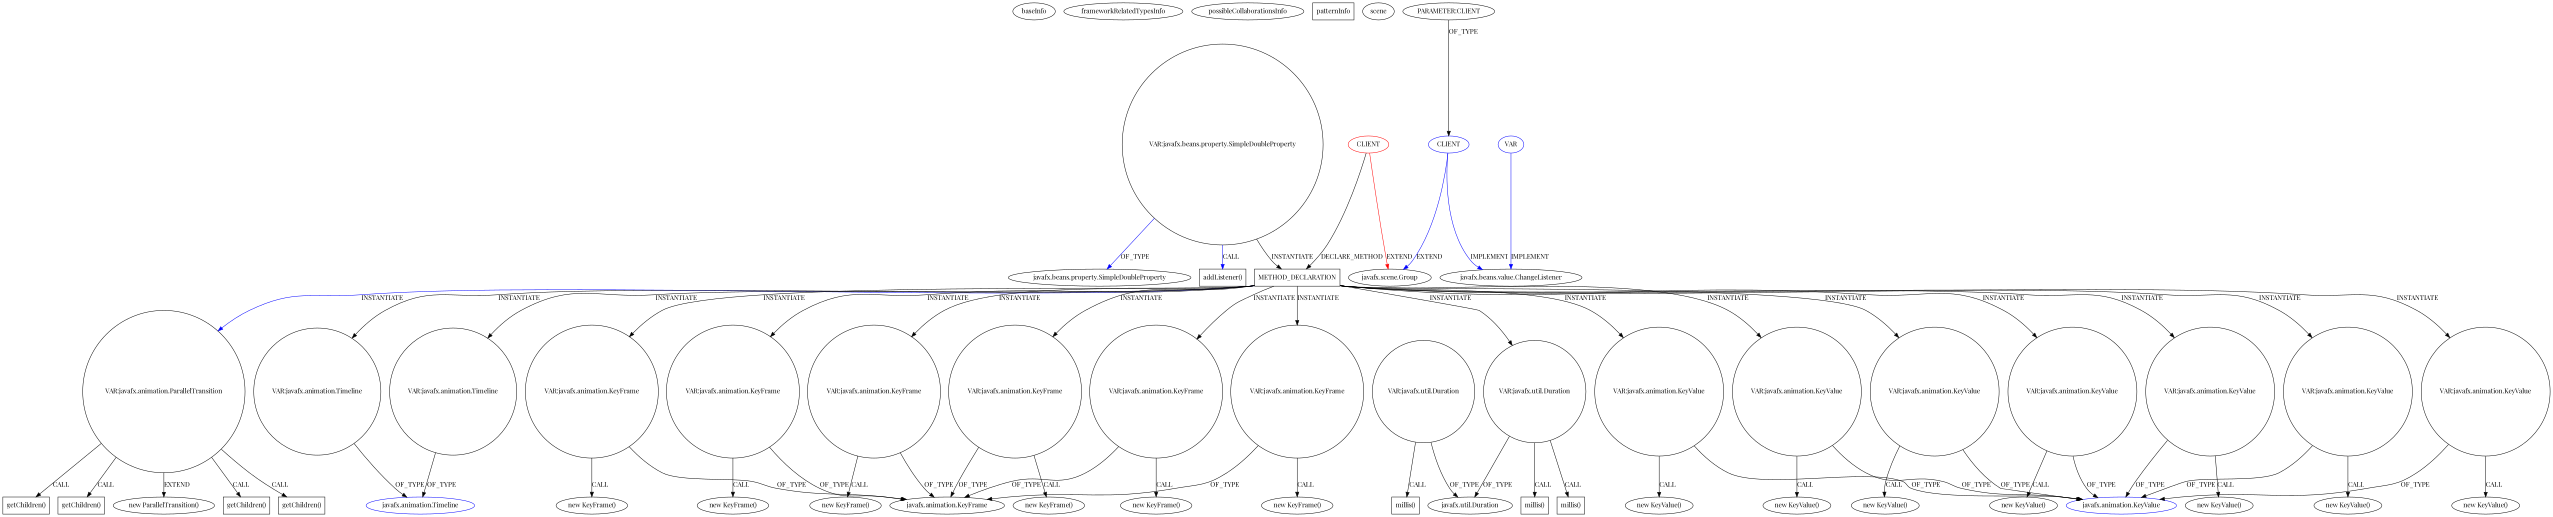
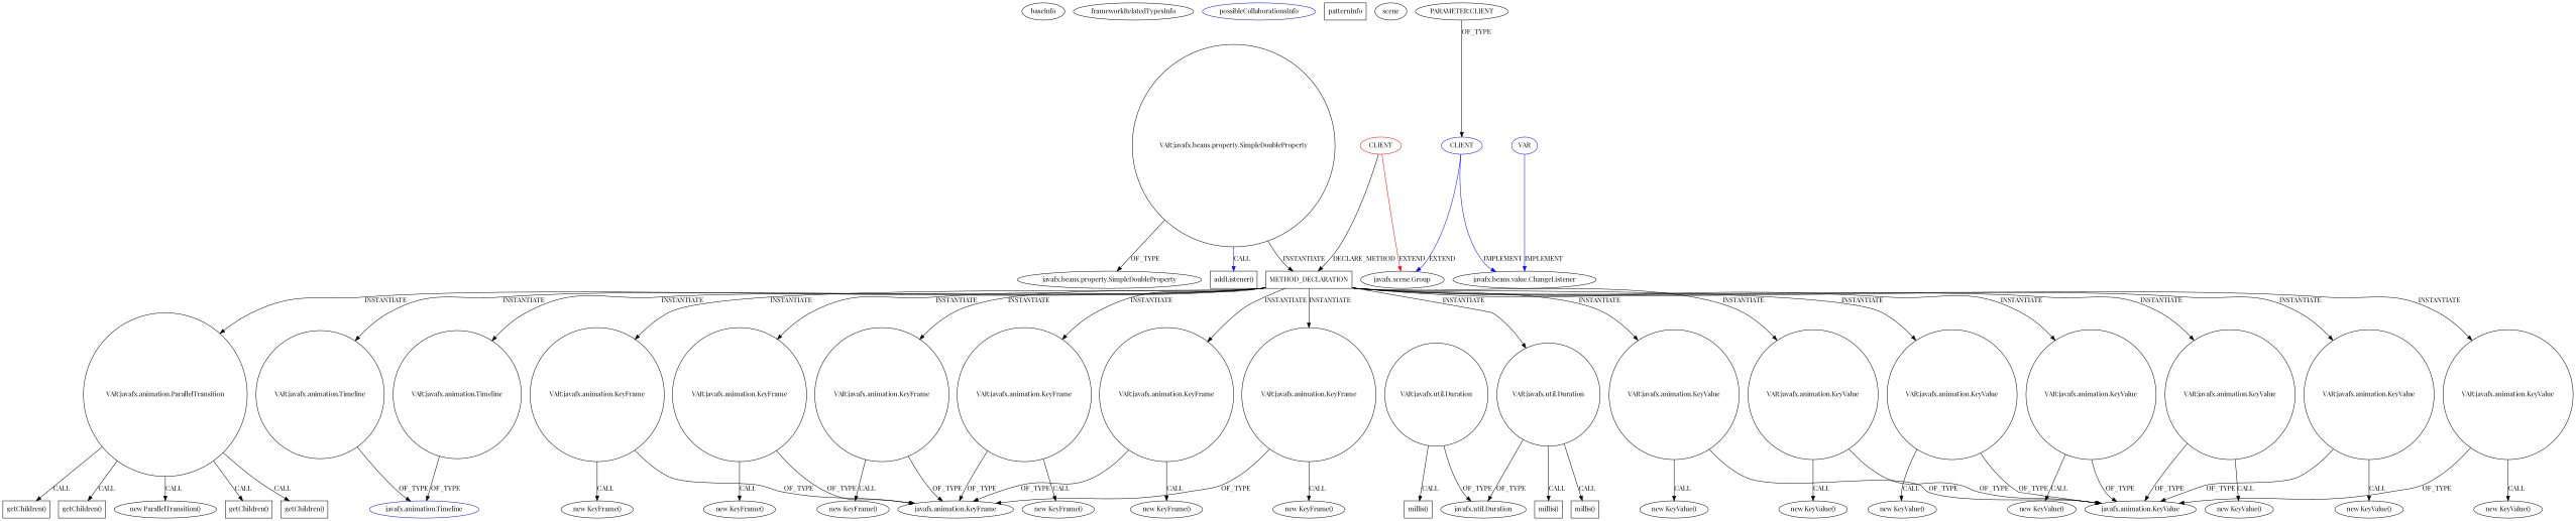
  digraph {
    fontname="Playfair Display"
    node [fontname="Playfair Display" isFrameworkType=false vertexType=VARIABLE_EXPRESION]
    edge [fontname="Playfair Display"]
    baseInfo [category=pattern graphId=2657 isAnonymous=false possibleRelation=true isFrameworkType="" vertexType=""]
    frameworkRelatedTypesInfo [0="javafx.scene.Group" isFrameworkType="" vertexType=""]
-   possibleCollaborationsInfo [0="2657~PARAMETER_TYPE_DECLARATION-~javafx.scene.Group ~javafx.scene.Group javafx.beans.value.ChangeListener ~false~false" isFrameworkType="" vertexType=""]
+   possibleCollaborationsInfo [0="2657~PARAMETER_TYPE_DECLARATION-~javafx.scene.Group ~javafx.scene.Group javafx.beans.value.ChangeListener ~false~false" color=blue isFrameworkType="" vertexType=""]
    patternInfo [frequency=2.0 patternRootClient=0 shape=box isFrameworkType="" vertexType=""]
    n5 [0="MrLoNee-RadialFx~/MrLoNee-RadialFx/RadialFx-master/src/com/mrlonee/radialfx/settingsmenu/RadialSettingsMenu.java~RadialSettingsMenu~976" 1="MrLoNee-RadialFx~/MrLoNee-RadialFx/RadialFx-master/src/com/mrlonee/radialfx/moviemenu/RadialMovieMenu.java~RadialMovieMenu~969" label=scene isFrameworkType="" vertexType=""]
    n6 [label="new ParallelTransition()" vertexType=CONSTRUCTOR_CALL]
    n7 [label="VAR:javafx.animation.ParallelTransition" shape=circle]
    n8 [label="getChildren()" shape=box vertexType=INSIDE_CALL]
    n9 [label="getChildren()" shape=box vertexType=INSIDE_CALL]
    n10 [label="getChildren()" shape=box vertexType=INSIDE_CALL]
    n11 [label="getChildren()" shape=box vertexType=INSIDE_CALL]
    n12 [label=METHOD_DECLARATION shape=box vertexType=CLIENT_METHOD_DECLARATION]
    n13 [label="VAR:javafx.animation.Timeline" shape=circle]
    n14 [label="VAR:javafx.animation.Timeline" shape=circle]
    n15 [label="VAR:javafx.animation.KeyFrame" shape=circle]
    n16 [label="VAR:javafx.animation.KeyFrame" shape=circle]
    n17 [label="VAR:javafx.animation.KeyFrame" shape=circle]
    n18 [label="VAR:javafx.animation.KeyFrame" shape=circle]
    n19 [label="VAR:javafx.animation.KeyFrame" shape=circle]
    n20 [label="VAR:javafx.animation.KeyFrame" shape=circle]
    n21 [label="VAR:javafx.util.Duration" shape=circle]
    n22 [label="VAR:javafx.animation.KeyValue" shape=circle]
    n23 [label="VAR:javafx.animation.KeyValue" shape=circle]
    n24 [label="VAR:javafx.animation.KeyValue" shape=circle]
    n25 [label="VAR:javafx.animation.KeyValue" shape=circle]
    n26 [label="VAR:javafx.animation.KeyValue" shape=circle]
    n27 [label="VAR:javafx.animation.KeyValue" shape=circle]
    n28 [label="VAR:javafx.animation.KeyValue" shape=circle]
    n29 [color=blue label="javafx.animation.Timeline" vertexType=FRAMEWORK_CLASS_TYPE]
    n30 [label="new KeyFrame()" vertexType=CONSTRUCTOR_CALL]
    n31 [label="javafx.animation.KeyFrame" vertexType=FRAMEWORK_CLASS_TYPE]
    n32 [label="new KeyFrame()" vertexType=CONSTRUCTOR_CALL]
    n33 [label="new KeyFrame()" vertexType=CONSTRUCTOR_CALL]
    n34 [label="new KeyFrame()" vertexType=CONSTRUCTOR_CALL]
    n35 [label="new KeyFrame()" vertexType=CONSTRUCTOR_CALL]
    n36 [label="new KeyFrame()" vertexType=CONSTRUCTOR_CALL]
    n37 [label="VAR:javafx.beans.property.SimpleDoubleProperty" shape=circle]
    n38 [label="javafx.beans.property.SimpleDoubleProperty" vertexType=FRAMEWORK_CLASS_TYPE]
    n39 [label="addListener()" shape=box vertexType=INSIDE_CALL]
    n40 [label="javafx.util.Duration" vertexType=FRAMEWORK_CLASS_TYPE]
    n41 [label="millis()" shape=box vertexType=INSIDE_CALL]
    n42 [label="millis()" shape=box vertexType=INSIDE_CALL]
    n43 [label="new KeyValue()" vertexType=CONSTRUCTOR_CALL]
-   n44 [label="javafx.animation.KeyValue" vertexType=FRAMEWORK_CLASS_TYPE color=blue]
+   n44 [label="javafx.animation.KeyValue" vertexType=FRAMEWORK_CLASS_TYPE]
    n45 [label="new KeyValue()" vertexType=CONSTRUCTOR_CALL]
    n46 [label="new KeyValue()" vertexType=CONSTRUCTOR_CALL]
    n47 [label="new KeyValue()" vertexType=CONSTRUCTOR_CALL]
    n48 [label="new KeyValue()" vertexType=CONSTRUCTOR_CALL]
    n49 [label="new KeyValue()" vertexType=CONSTRUCTOR_CALL]
    n50 [label="new KeyValue()" vertexType=CONSTRUCTOR_CALL]
    n51 [color=red label=CLIENT vertexType=ROOT_CLIENT_CLASS_DECLARATION]
    n52 [label="javafx.scene.Group" vertexType=FRAMEWORK_CLASS_TYPE]
    n53 [label="VAR:javafx.util.Duration" shape=circle]
    n54 [label="millis()" shape=box vertexType=INSIDE_CALL]
    n55 [color=blue label=CLIENT vertexType=REFERENCE_CLIENT_CLASS_DECLARATION]
    n56 [label="javafx.beans.value.ChangeListener" vertexType=FRAMEWORK_INTERFACE_TYPE]
    n57 [color=blue label=VAR vertexType=REFERENCE_ANONYMOUS_DECLARATION]
    n58 [label="PARAMETER:CLIENT" vertexType=PARAMETER_DECLARATION]
-   n7 -> n6 [label=EXTEND]
+   n7 -> n6 [label=CALL]
    n7 -> n8 [label=CALL]
    n7 -> n9 [label=CALL]
    n7 -> n10 [label=CALL]
    n7 -> n11 [label=CALL]
-   n12 -> n7 [label=INSTANTIATE color=blue]
+   n12 -> n7 [label=INSTANTIATE]
    n12 -> n13 [label=INSTANTIATE]
    n12 -> n14 [label=INSTANTIATE]
    n12 -> n15 [label=INSTANTIATE]
    n12 -> n16 [label=INSTANTIATE]
    n12 -> n17 [label=INSTANTIATE]
    n12 -> n18 [label=INSTANTIATE]
    n12 -> n19 [label=INSTANTIATE]
    n12 -> n20 [label=INSTANTIATE]
    n12 -> n21 [label=INSTANTIATE]
    n12 -> n22 [label=INSTANTIATE]
    n12 -> n23 [label=INSTANTIATE]
    n12 -> n24 [label=INSTANTIATE]
    n12 -> n25 [label=INSTANTIATE]
    n12 -> n26 [label=INSTANTIATE]
    n12 -> n27 [label=INSTANTIATE]
    n12 -> n28 [label=INSTANTIATE]
    n13 -> n29 [label=OF_TYPE]
    n14 -> n29 [label=OF_TYPE]
    n15 -> n30 [label=CALL]
    n15 -> n31 [label=OF_TYPE]
    n16 -> n31 [label=OF_TYPE]
    n16 -> n32 [label=CALL]
    n17 -> n31 [label=OF_TYPE]
    n17 -> n33 [label=CALL]
    n18 -> n31 [label=OF_TYPE]
    n18 -> n34 [label=CALL]
    n19 -> n31 [label=OF_TYPE]
    n19 -> n35 [label=CALL]
    n20 -> n31 [label=OF_TYPE]
    n20 -> n36 [label=CALL]
    n21 -> n40 [label=OF_TYPE]
    n21 -> n41 [label=CALL]
    n21 -> n42 [label=CALL]
    n22 -> n43 [label=CALL]
    n22 -> n44 [label=OF_TYPE]
    n23 -> n44 [label=OF_TYPE]
    n23 -> n45 [label=CALL]
    n24 -> n44 [label=OF_TYPE]
    n24 -> n46 [label=CALL]
    n25 -> n44 [label=OF_TYPE]
    n25 -> n47 [label=CALL]
    n26 -> n44 [label=OF_TYPE]
    n26 -> n48 [label=CALL]
    n27 -> n44 [label=OF_TYPE]
    n27 -> n49 [label=CALL]
    n28 -> n44 [label=OF_TYPE]
    n28 -> n50 [label=CALL]
    n37 -> n12 [label=INSTANTIATE]
-   n37 -> n38 [label=OF_TYPE color=blue]
+   n37 -> n38 [label=OF_TYPE]
    n37 -> n39 [color=blue label=CALL]
    n51 -> n12 [label=DECLARE_METHOD]
    n51 -> n52 [color=red label=EXTEND]
    n53 -> n40 [label=OF_TYPE]
    n53 -> n54 [label=CALL]
    n55 -> n52 [color=blue label=EXTEND]
    n55 -> n56 [color=blue label=IMPLEMENT]
    n57 -> n56 [color=blue label=IMPLEMENT]
    n58 -> n55 [label=OF_TYPE]
  }
